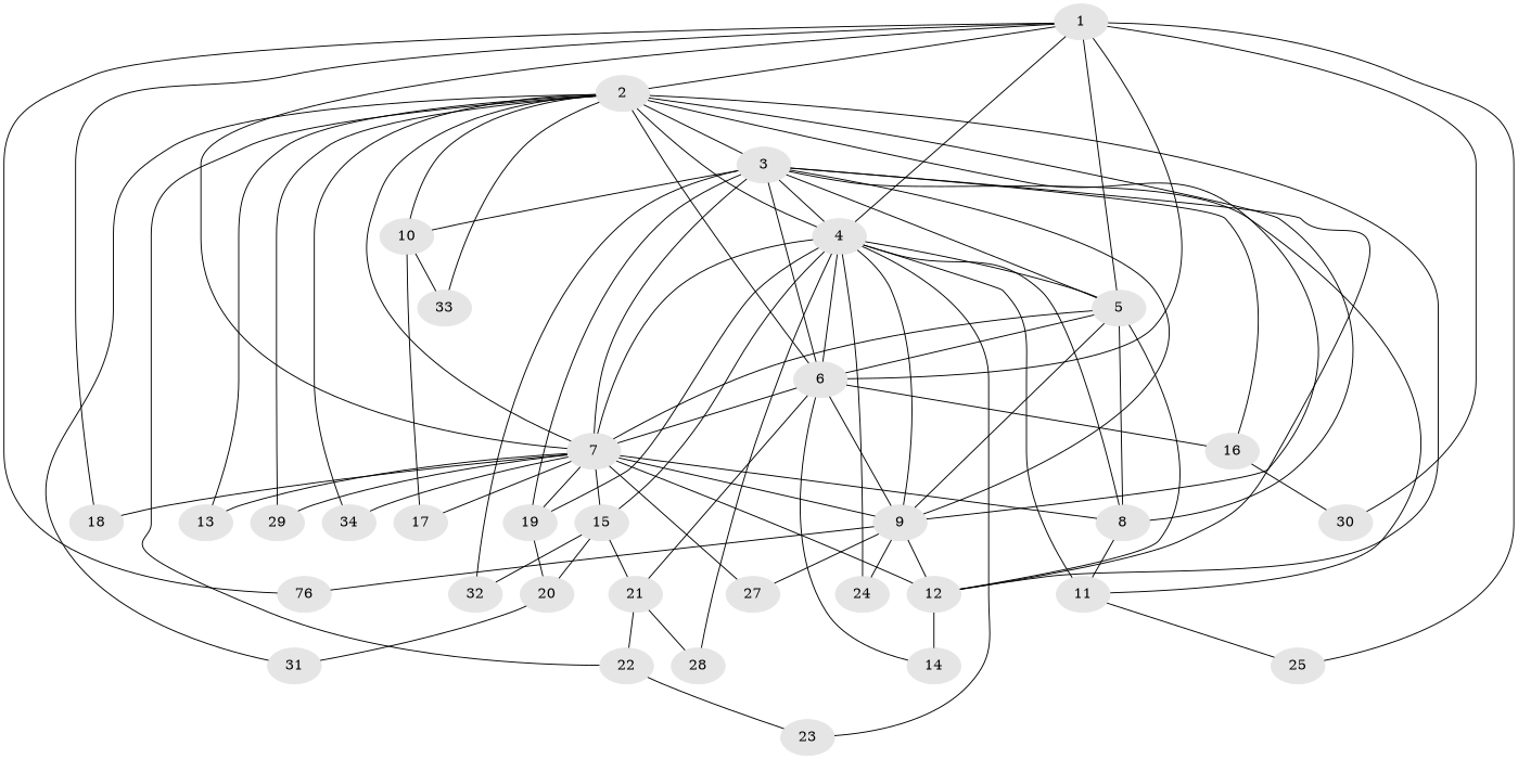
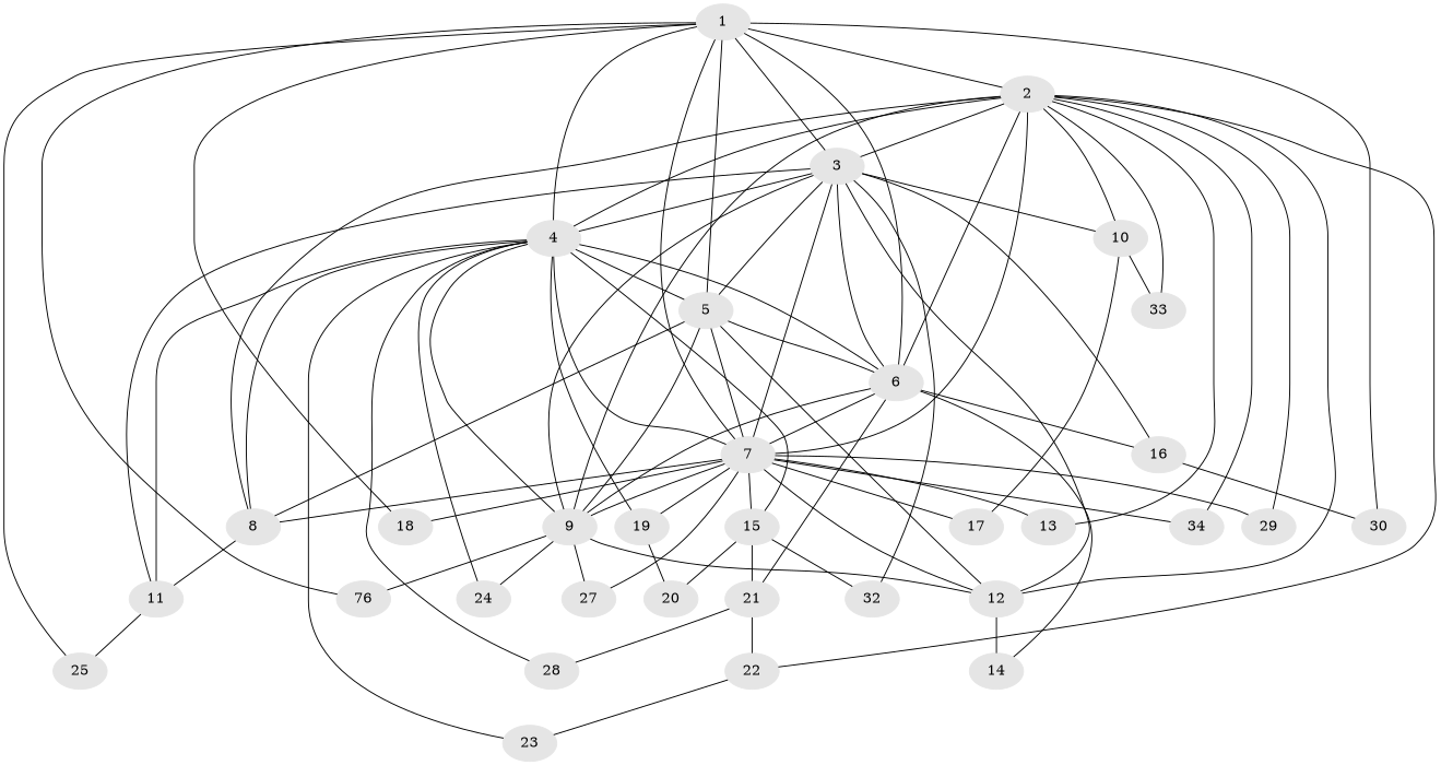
  graph {
    node [color=gray90 style=filled]
    edge [weight=1.0]
    1
    2
    3
    4
    5
    6
    7
    18
    25
    n10 [label=76]
    30
    8
    9
    10
    12
    13
    22
-   31
    33
    34
    29
    11
    16
    32
    15
    19
    23
    24
    28
    14
    21
    17
    27
    20
    1 -- 2 [weight=2.0]
-   19 -- 3
+   1 -- 3
    1 -- 4 [weight=2.0]
    1 -- 5 [weight=2.0]
    1 -- 6 [weight=2.0]
    1 -- 7
    1 -- 18
    1 -- 25
    1 -- n10
    1 -- 30
    2 -- 3 [weight=2.0]
    2 -- 4 [weight=8.0]
    2 -- 6 [weight=4.0]
    2 -- 7 [weight=3.0]
    2 -- 8
    2 -- 9 [weight=2.0]
    2 -- 10
    2 -- 12
    2 -- 13
    2 -- 22
-   2 -- 31
    2 -- 33
    2 -- 34
    2 -- 29 [weight=3.0]
    3 -- 4 [weight=2.0]
    3 -- 5
    3 -- 6 [weight=3.0]
    3 -- 7
    3 -- 9
    3 -- 10
    3 -- 12 [weight=2.0]
    3 -- 11
    3 -- 16
    3 -- 32
    4 -- 5 [weight=2.0]
    4 -- 6 [weight=4.0]
    4 -- 7 [weight=2.0]
    4 -- 8 [weight=2.0]
    4 -- 9
    4 -- 11 [weight=3.0]
    4 -- 15
    4 -- 19
    4 -- 23
    4 -- 24
    4 -- 28
    5 -- 6 [weight=2.0]
    5 -- 7
    5 -- 8 [weight=6.0]
    5 -- 9 [weight=2.0]
    5 -- 12
    6 -- 7 [weight=2.0]
    6 -- 9 [weight=8.0]
    6 -- 16
    6 -- 14
    6 -- 21
    7 -- 18
    7 -- 8 [weight=2.0]
    7 -- 9
    7 -- 12 [weight=2.0]
    7 -- 13
    7 -- 34
    7 -- 29
    7 -- 15
    7 -- 19
    7 -- 17
    7 -- 27
    8 -- 11
    9 -- n10
    9 -- 12
    9 -- 24
    9 -- 27
    10 -- 33
    10 -- 17
    12 -- 14 [weight=5.0]
    22 -- 23
    11 -- 25
    16 -- 30
    15 -- 32
    15 -- 21
    15 -- 20
    19 -- 20
    21 -- 22
    21 -- 28
-   20 -- 31
  }
